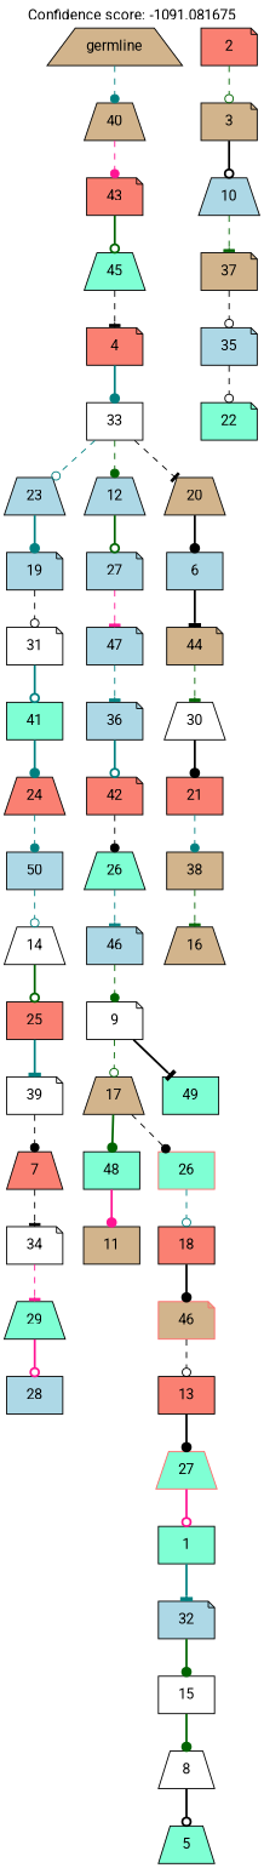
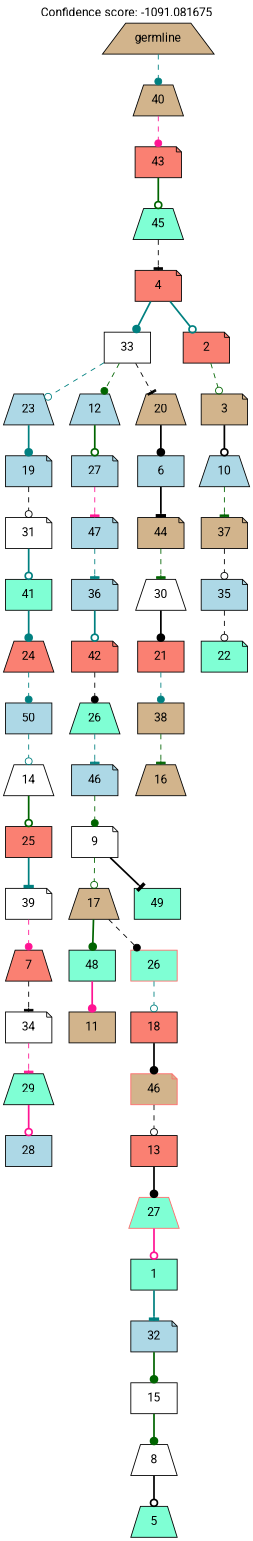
  digraph {
    fontname=Roboto
    label="Confidence score: -1091.081675"
    labelloc=t
    node [fillcolor=lightblue fontname=Roboto shape=note style=filled]
    edge [arrowhead=dot color=black fontname=Roboto style=dashed]
    n1 [fillcolor=white label=14 shape=trapezium]
    n2 [fillcolor=salmon label=25 shape=box]
    n3 [fillcolor=white label=39]
    n4 [label=50 shape=box]
    n5 [fillcolor=salmon label=24 shape=trapezium]
    n6 [fillcolor=aquamarine label=41 shape=box]
    n7 [fillcolor=white label=31]
    n8 [label=19]
    n9 [label=23 shape=trapezium]
    n10 [fillcolor=aquamarine label=48 shape=box]
    n11 [fillcolor=tan label=11 shape=box]
    n12 [fillcolor=white label=8 shape=trapezium]
    n13 [fillcolor=aquamarine label=5 shape=trapezium]
    n14 [fillcolor=white label=15 shape=box]
    n15 [label=32]
    n16 [fillcolor=aquamarine label=1 shape=box]
    n17 [color=indianred1 fillcolor=aquamarine label=27 shape=trapezium]
    n18 [fillcolor=salmon label=13 shape=box]
    n19 [color=indianred1 fillcolor=tan label=46]
    n20 [fillcolor=salmon label=18 shape=box]
    n21 [color=indianred1 fillcolor=aquamarine label=26 shape=box]
    n22 [fillcolor=tan label=17 shape=trapezium]
    n23 [fillcolor=aquamarine label=29 shape=trapezium]
    n24 [label=28 shape=box]
    n25 [fillcolor=white label=34]
    n26 [fillcolor=salmon label=7 shape=trapezium]
    n27 [fillcolor=aquamarine label=49 shape=box]
    n28 [fillcolor=white label=9]
    n29 [label=46]
    n30 [fillcolor=aquamarine label=26 shape=trapezium]
    n31 [fillcolor=salmon label=42]
    n32 [label=36]
    n33 [label=47]
    n34 [label=27]
    n35 [label=12 shape=trapezium]
    n36 [fillcolor=tan label=38 shape=box]
    n37 [fillcolor=tan label=16 shape=trapezium]
    n38 [fillcolor=salmon label=21 shape=box]
    n39 [fillcolor=white label=30 shape=trapezium]
    n40 [fillcolor=tan label=44]
    n41 [label=6 shape=box]
    n42 [fillcolor=tan label=20 shape=trapezium]
    n43 [fillcolor=white label=33 shape=box]
    n44 [label=35]
    n45 [fillcolor=aquamarine label=22]
    n46 [fillcolor=tan label=37]
    n47 [label=10 shape=trapezium]
    n48 [fillcolor=tan label=3]
    n49 [fillcolor=salmon label=2]
    n50 [fillcolor=salmon label=4]
    n51 [fillcolor=aquamarine label=45 shape=trapezium]
    n52 [fillcolor=salmon label=43]
    n53 [fillcolor=tan label=40 shape=trapezium]
    n54 [fillcolor=tan label=germline shape=trapezium]
    n1 -> n2 [arrowhead=odot color=darkgreen style=bold]
    n2 -> n3 [arrowhead=tee color=teal style=bold]
-   n3 -> n26
+   n3 -> n26 [color=deeppink]
    n4 -> n1 [arrowhead=odot color=teal]
    n5 -> n4 [color=teal]
    n6 -> n5 [color=teal style=bold]
    n7 -> n6 [arrowhead=odot color=teal style=bold]
    n8 -> n7 [arrowhead=odot]
    n9 -> n8 [color=teal style=bold]
    n10 -> n11 [color=deeppink style=bold]
    n12 -> n13 [arrowhead=odot style=bold]
    n14 -> n12 [color=darkgreen style=bold]
    n15 -> n14 [color=darkgreen style=bold]
    n16 -> n15 [arrowhead=tee color=teal style=bold]
    n17 -> n16 [arrowhead=odot color=deeppink style=bold]
    n18 -> n17 [style=bold]
    n19 -> n18 [arrowhead=odot]
    n20 -> n19 [style=bold]
    n21 -> n20 [arrowhead=odot color=teal]
    n22 -> n10 [color=darkgreen style=bold]
    n22 -> n21
    n23 -> n24 [arrowhead=odot color=deeppink style=bold]
    n25 -> n23 [arrowhead=tee color=deeppink]
    n26 -> n25 [arrowhead=tee]
    n28 -> n22 [arrowhead=odot color=darkgreen]
    n28 -> n27 [arrowhead=tee style=bold]
    n29 -> n28 [color=darkgreen]
    n30 -> n29 [arrowhead=tee color=teal]
    n31 -> n30
    n32 -> n31 [arrowhead=odot color=teal style=bold]
    n33 -> n32 [arrowhead=tee color=teal]
    n34 -> n33 [arrowhead=tee color=deeppink]
    n35 -> n34 [arrowhead=odot color=darkgreen style=bold]
    n36 -> n37 [arrowhead=tee color=darkgreen]
    n38 -> n36 [color=teal]
    n39 -> n38 [style=bold]
    n40 -> n39 [arrowhead=tee color=darkgreen]
    n41 -> n40 [arrowhead=tee style=bold]
    n42 -> n41 [style=bold]
    n43 -> n9 [arrowhead=odot color=teal]
    n43 -> n35 [color=darkgreen]
    n43 -> n42 [arrowhead=tee]
    n44 -> n45 [arrowhead=odot]
    n46 -> n44 [arrowhead=odot]
    n47 -> n46 [arrowhead=tee color=darkgreen]
    n48 -> n47 [arrowhead=odot style=bold]
    n49 -> n48 [arrowhead=odot color=darkgreen]
    n50 -> n43 [color=teal style=bold]
+   n50 -> n49 [arrowhead=odot color=teal style=bold]
    n51 -> n50 [arrowhead=tee]
    n52 -> n51 [arrowhead=odot color=darkgreen style=bold]
    n53 -> n52 [color=deeppink]
    n54 -> n53 [color=teal]
  }
